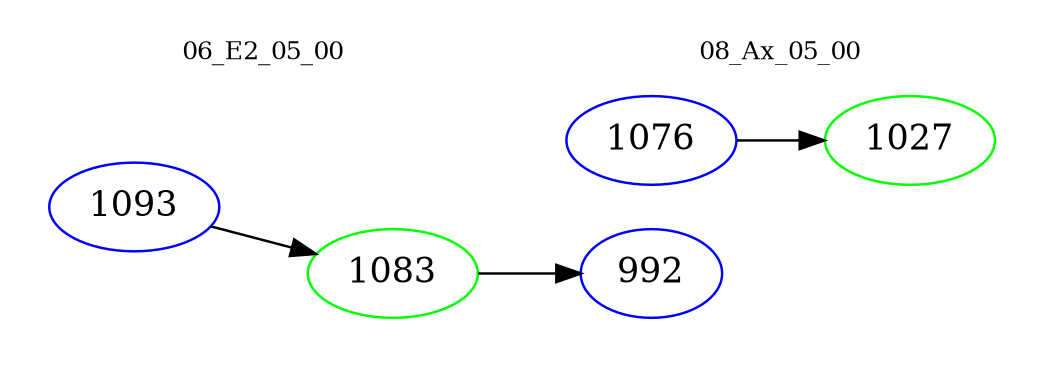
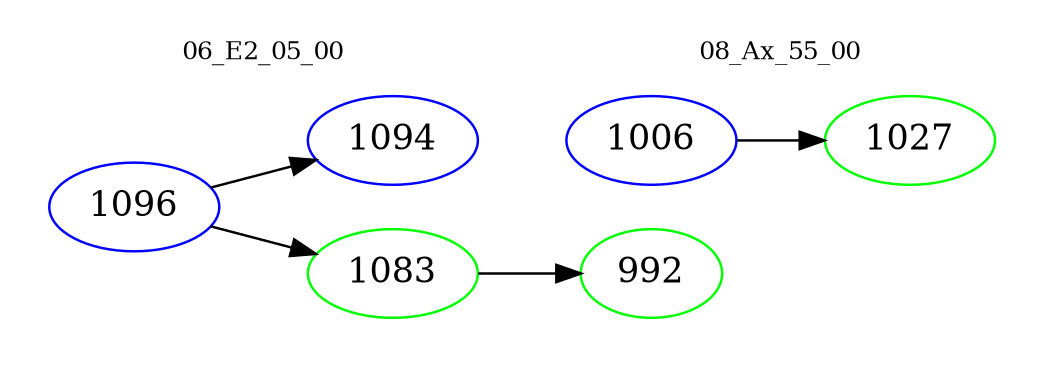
  digraph {
    rankdir=LR
    node [color=blue]
    edge [color=black]
-   n1 [label=1076]
-   n2 [label=992]
+   n1 [label=1006]
+   n2 [color=green label=992]
    n3 [color=green label=1027]
-   n4 [label=1093]
+   n4 [label=1096]
    n5 [color=green label=1083]
+   n6 [label=1094]
    subgraph cluster_1 {
      color=white
      fontsize=10
-     label="08_Ax_05_00"
+     label="08_Ax_55_00"
      n1
      n2
      n3
    }
    subgraph cluster_2 {
      color=white
      fontsize=10
      label="06_E2_05_00"
      n4
      n5
+     n6
    }
    n1 -> n3
    n4 -> n5
+   n4 -> n6
    n5 -> n2
  }
